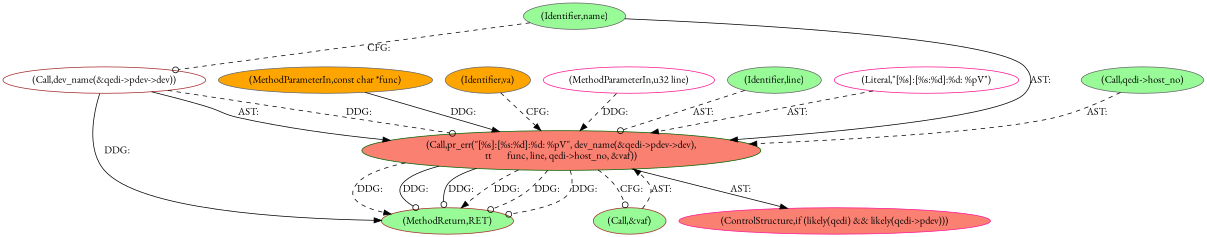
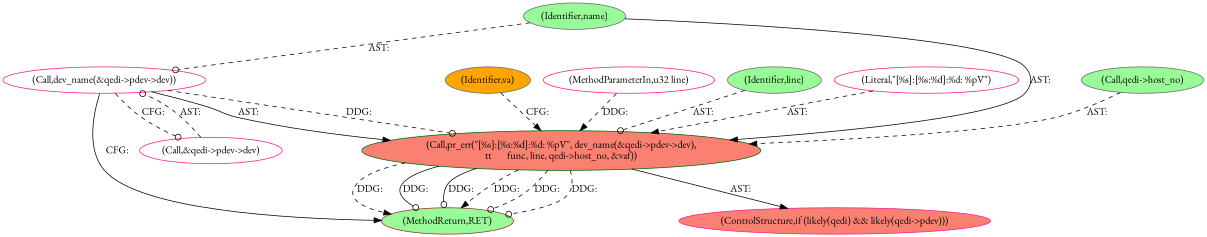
  digraph {
    fontname="EB Garamond"
    node [color=gray40 fillcolor=palegreen fontname="EB Garamond" style=filled]
    edge [arrowhead=normal fontname="EB Garamond" style=dashed]
-   n1 [color=brown fillcolor=white label="(Call,dev_name(&qedi->pdev->dev))"]
+   n1 [color=deeppink fillcolor=white label="(Call,dev_name(&qedi->pdev->dev))"]
    n2 [color=darkgreen fillcolor=salmon label="(Call,pr_err(\"[%s]:[%s:%d]:%d: %pV\", dev_name(&qedi->pdev->dev),\n\t\t       func, line, qedi->host_no, &vaf))"]
+   n3 [color=deeppink fillcolor=white label="(Call,&qedi->pdev->dev)"]
    n4 [color=brown label="(MethodReturn,RET)"]
-   n5 [color=brown label="(Call,&vaf)"]
    n6 [color=deeppink fillcolor=salmon label="(ControlStructure,if (likely(qedi) && likely(qedi->pdev)))"]
-   n7 [fillcolor=orange label="(MethodParameterIn,const char *func)"]
    n8 [fillcolor=orange label="(Identifier,va)"]
    n9 [color=deeppink fillcolor=white label="(MethodParameterIn,u32 line)"]
    n10 [label="(Identifier,line)"]
    n11 [color=deeppink fillcolor=white label="(Literal,\"[%s]:[%s:%d]:%d: %pV\")"]
    n12 [label="(Identifier,name)"]
    n13 [label="(Call,qedi->host_no)"]
    n1 -> n2 [label="AST: " style=solid]
    n1 -> n2 [arrowhead=odot label="DDG: "]
-   n1 -> n4 [label="DDG: " style=solid]
+   n1 -> n3 [arrowhead=odot label="CFG: "]
+   n1 -> n4 [label="CFG: " style=solid]
    n2 -> n4 [arrowhead=odot label="DDG: "]
    n2 -> n4 [label="DDG: "]
    n2 -> n4 [arrowhead=odot label="DDG: " style=solid]
    n2 -> n4 [arrowhead=odot label="DDG: " style=solid]
    n2 -> n4 [label="DDG: "]
    n2 -> n4 [arrowhead=odot label="DDG: "]
-   n2 -> n5 [arrowhead=odot label="CFG: "]
    n2 -> n6 [label="AST: " style=solid]
-   n5 -> n2 [label="AST: "]
-   n7 -> n2 [label="DDG: " style=solid]
+   n3 -> n1 [arrowhead=odot label="AST: "]
    n8 -> n2 [label="CFG: "]
    n9 -> n2 [label="DDG: "]
    n10 -> n2 [arrowhead=odot label="AST: "]
    n11 -> n2 [label="AST: "]
-   n12 -> n1 [arrowhead=odot label="CFG: "]
+   n12 -> n1 [arrowhead=odot label="AST: "]
    n12 -> n2 [label="AST: " style=solid]
    n13 -> n2 [label="AST: "]
  }
